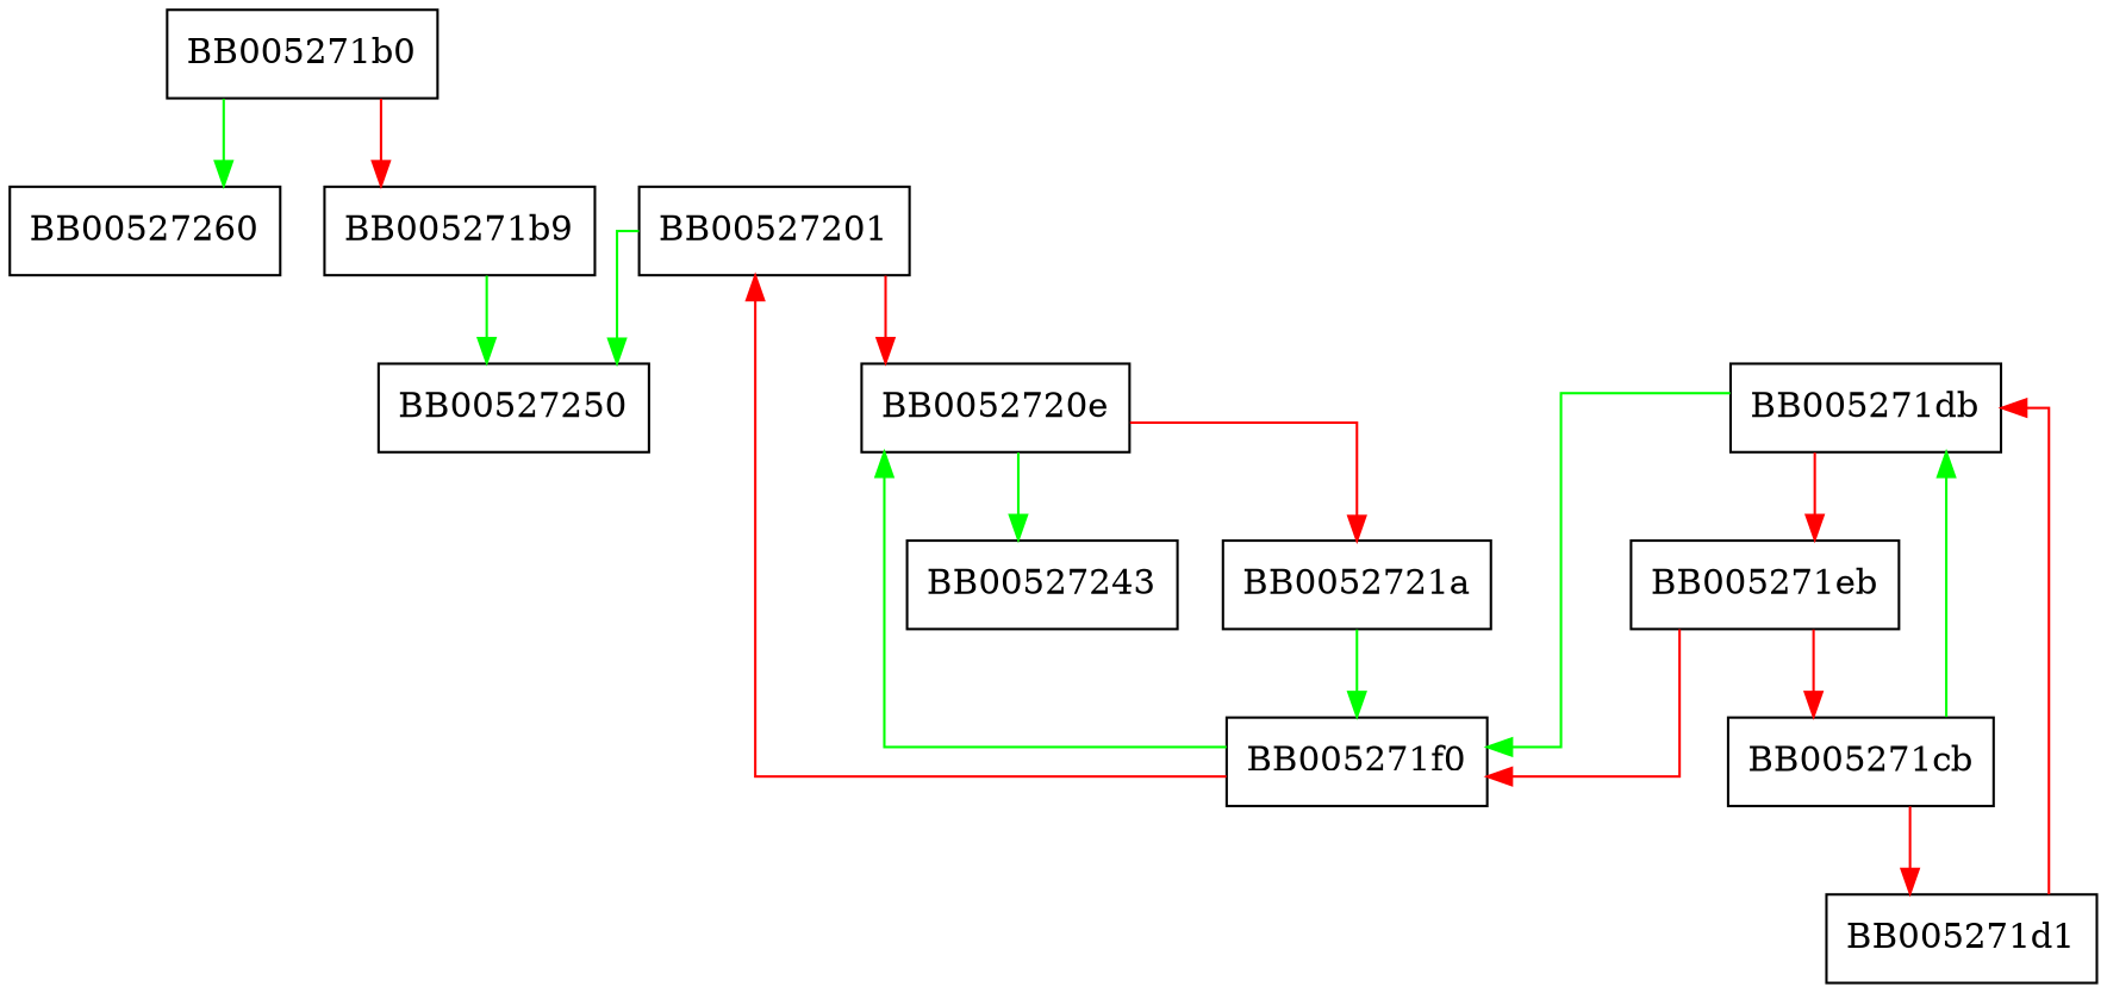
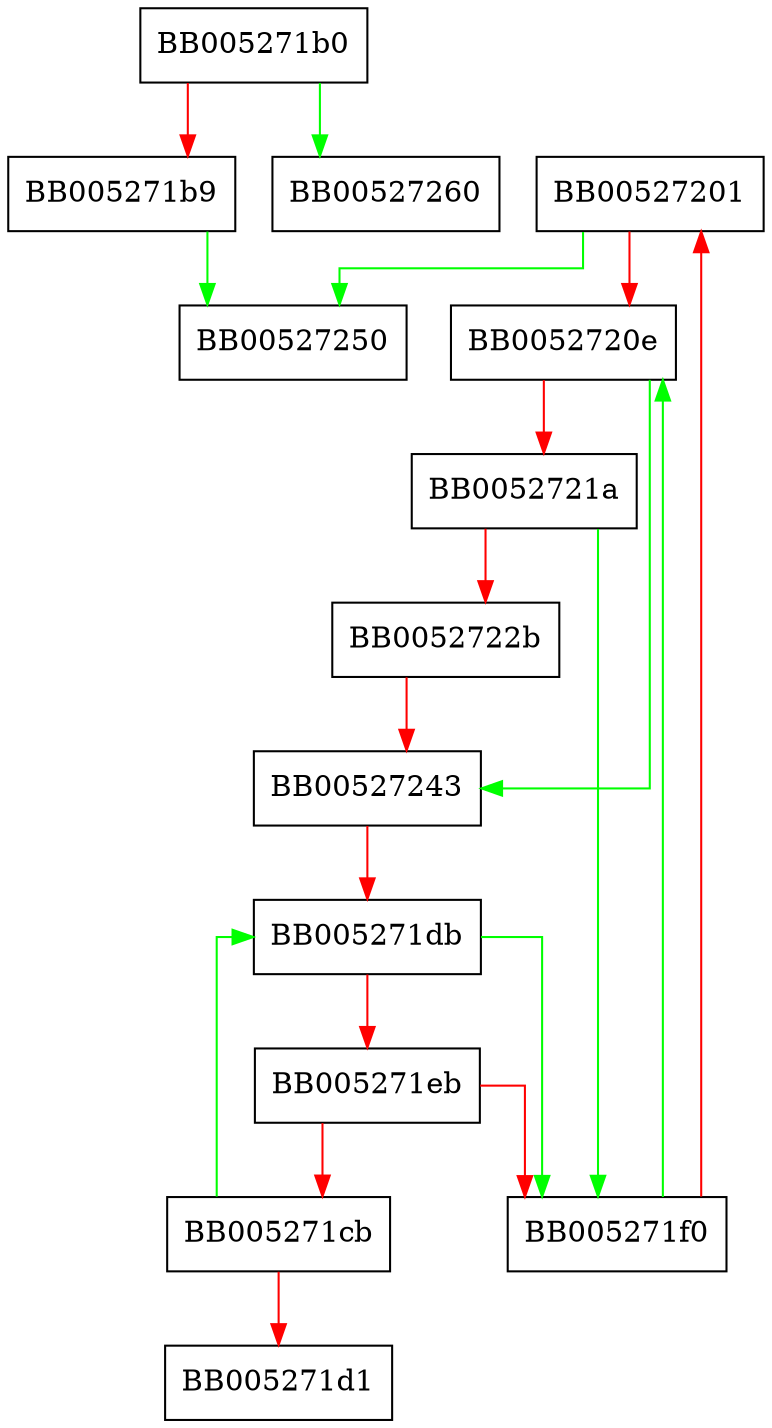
  digraph {
    splines=ortho
    node [shape=box]
    edge [color=red]
    BB005271b0
    BB00527260
    BB005271b9
    BB00527250
    BB005271cb
    BB005271db
    n7 [label=BB005271d1]
    BB005271f0
    BB005271eb
    BB0052720e
    BB00527201
    n12 [label=BB00527243]
    BB0052721a
+   BB0052722b
    BB005271b0 -> BB00527260 [color=green]
    BB005271b0 -> BB005271b9
    BB005271b9 -> BB00527250 [color=green]
    BB005271cb -> BB005271db [color=green]
    BB005271cb -> n7
    BB005271db -> BB005271f0 [color=green]
    BB005271db -> BB005271eb
-   n7 -> BB005271db
+   n12 -> BB005271db
    BB005271f0 -> BB0052720e [color=green]
    BB005271f0 -> BB00527201
    BB005271eb -> BB005271cb
    BB005271eb -> BB005271f0
    BB0052720e -> n12 [color=green]
    BB0052720e -> BB0052721a
    BB00527201 -> BB00527250 [color=green]
    BB00527201 -> BB0052720e
    BB0052721a -> BB005271f0 [color=green]
+   BB0052721a -> BB0052722b
+   BB0052722b -> n12
  }
